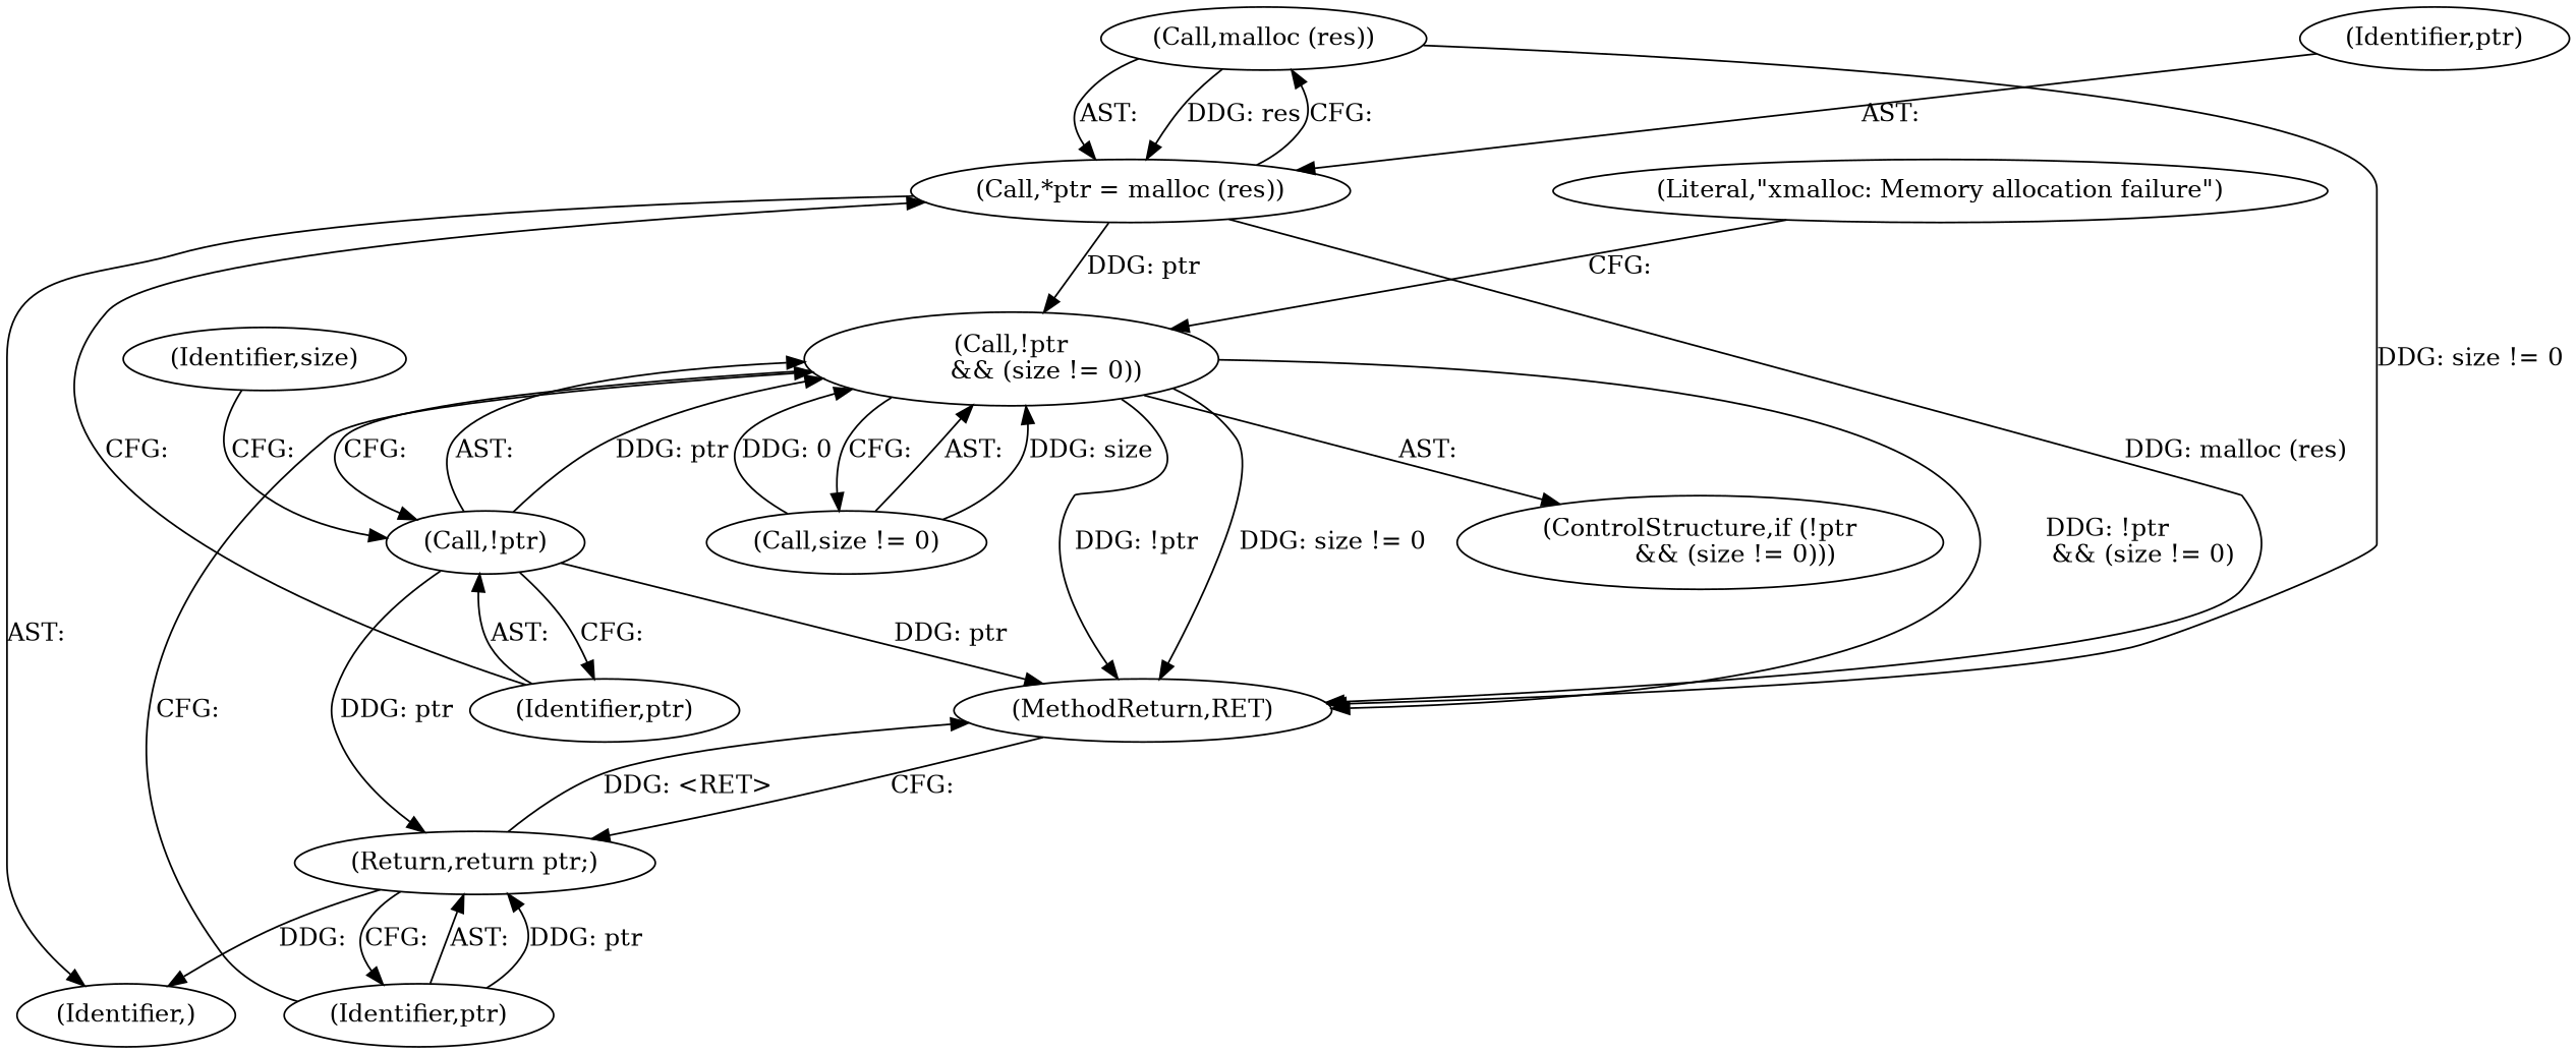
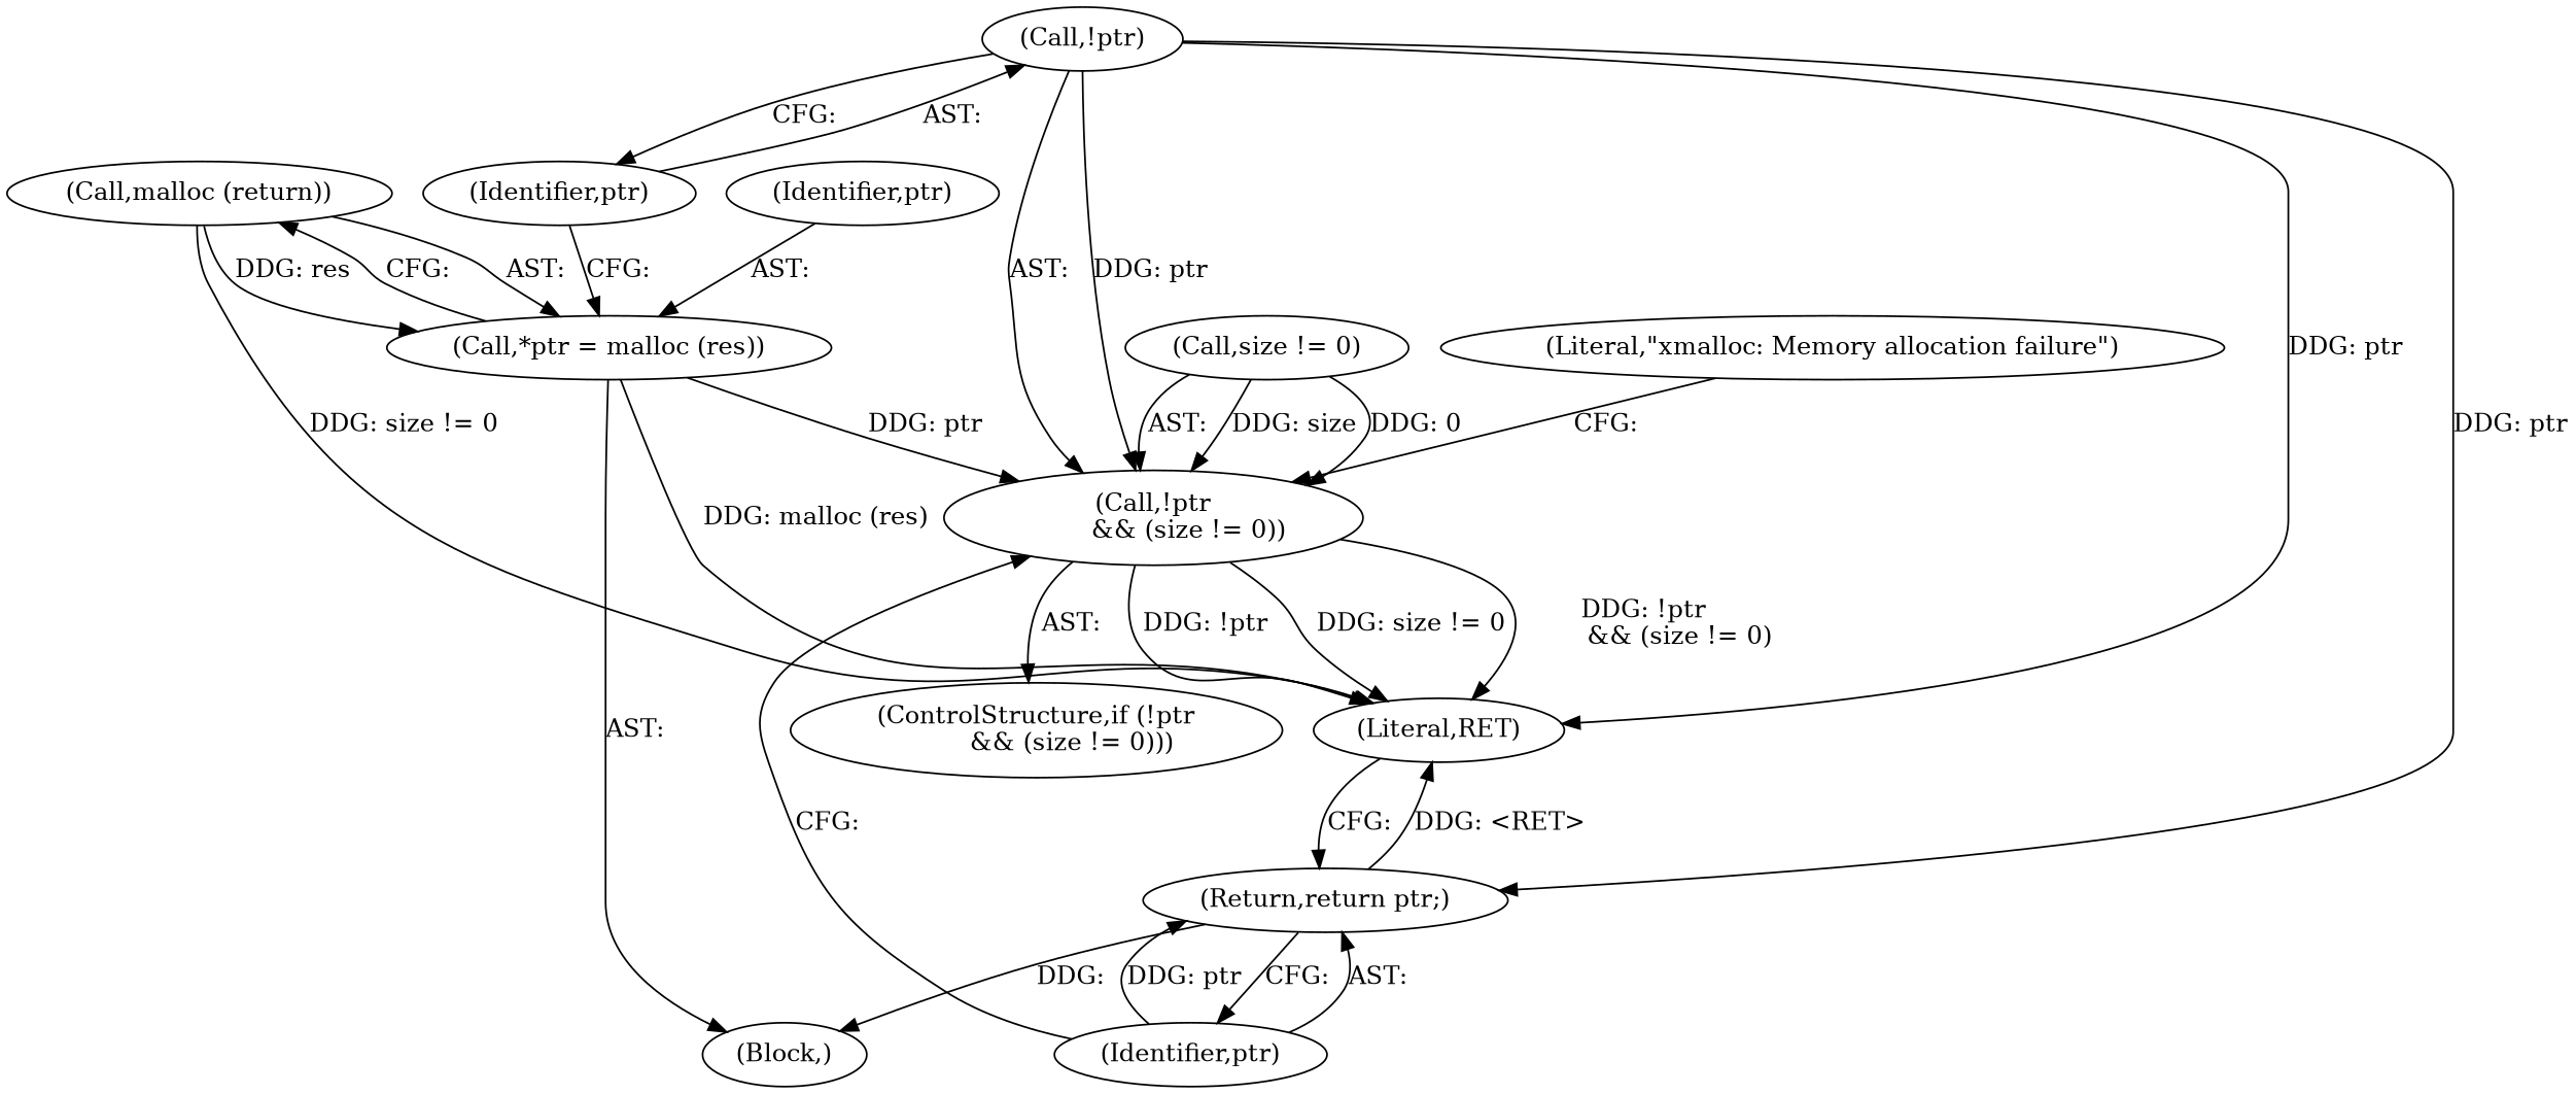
  digraph {
-   n1 [label="(Call,malloc (res))"]
+   n1 [label="(Call,malloc (return))"]
    n2 [label="(Call,*ptr = malloc (res))"]
-   n3 [label="(MethodReturn,RET)"]
-   n4 [label="(Identifier,)"]
+   n3 [label="(Literal,RET)"]
+   n4 [label="(Block,)"]
    n5 [label="(Call,!ptr\n         && (size != 0))"]
    n6 [label="(Return,return ptr;)"]
    n7 [label="(Call,!ptr)"]
    n8 [label="(Identifier,ptr)"]
    n9 [label="(ControlStructure,if (!ptr\n         && (size != 0)))"]
    n10 [label="(Call,size != 0)"]
    n11 [label="(Identifier,ptr)"]
    n12 [label="(Literal,\"xmalloc: Memory allocation failure\")"]
    n13 [label="(Identifier,ptr)"]
-   n14 [label="(Identifier,size)"]
    n1 -> n2 [label="AST: "]
    n1 -> n2 [label="DDG: res"]
    n1 -> n3 [label="DDG: size != 0"]
    n2 -> n1 [label="CFG: "]
    n2 -> n3 [label="DDG: malloc (res)"]
    n2 -> n4 [label="AST: "]
    n2 -> n5 [label="DDG: ptr"]
    n3 -> n6 [label="CFG: "]
    n5 -> n3 [label="DDG: size != 0"]
    n5 -> n3 [label="DDG: !ptr\n         && (size != 0)"]
    n5 -> n3 [label="DDG: !ptr"]
-   n5 -> n7 [label="CFG: "]
    n5 -> n9 [label="AST: "]
-   n5 -> n10 [label="CFG: "]
    n6 -> n3 [label="DDG: <RET>"]
    n6 -> n4 [label="DDG: "]
    n6 -> n11 [label="CFG: "]
    n7 -> n3 [label="DDG: ptr"]
    n7 -> n5 [label="AST: "]
    n7 -> n5 [label="DDG: ptr"]
    n7 -> n6 [label="DDG: ptr"]
    n7 -> n8 [label="CFG: "]
    n8 -> n2 [label="CFG: "]
    n8 -> n7 [label="AST: "]
    n10 -> n5 [label="AST: "]
    n10 -> n5 [label="DDG: size"]
    n10 -> n5 [label="DDG: 0"]
    n11 -> n5 [label="CFG: "]
    n11 -> n6 [label="AST: "]
    n11 -> n6 [label="DDG: ptr"]
    n12 -> n5 [label="CFG: "]
    n13 -> n2 [label="AST: "]
-   n14 -> n7 [label="CFG: "]
  }
